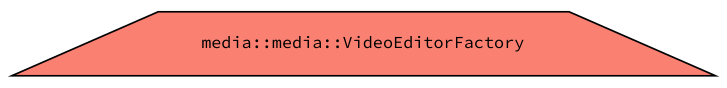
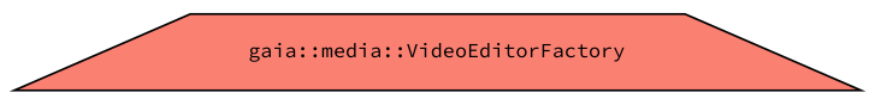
  digraph {
    rankdir=LR
    fontname="Source Code Pro"
-   n1 [color=black fillcolor=salmon fontname="Source Code Pro" fontsize=10 height=0.2 label="media::media::VideoEditorFactory" shape=trapezium style=filled width=0.4]
+   n1 [color=black fillcolor=salmon fontname="Source Code Pro" fontsize=10 height=0.2 label="gaia::media::VideoEditorFactory" shape=trapezium style=filled width=0.4]
  }
